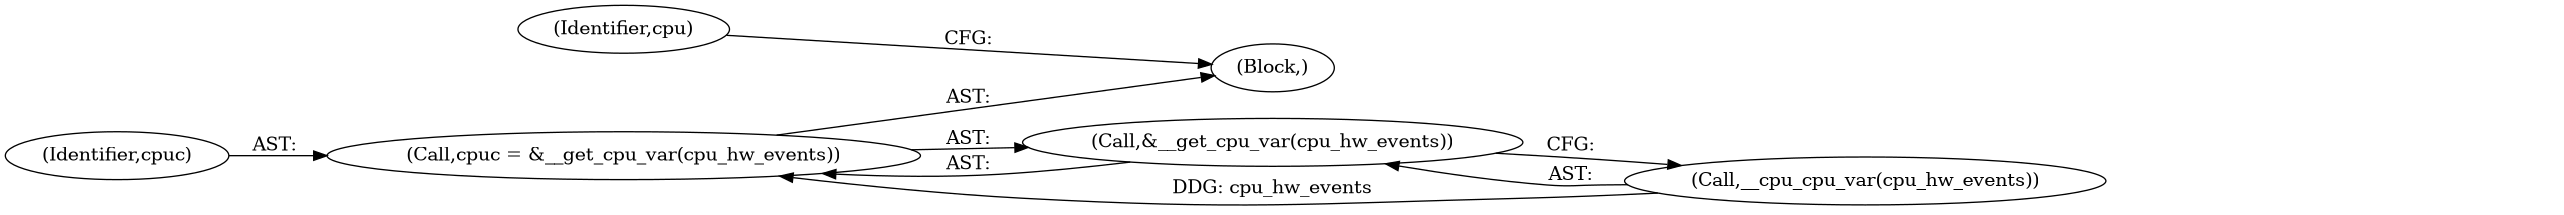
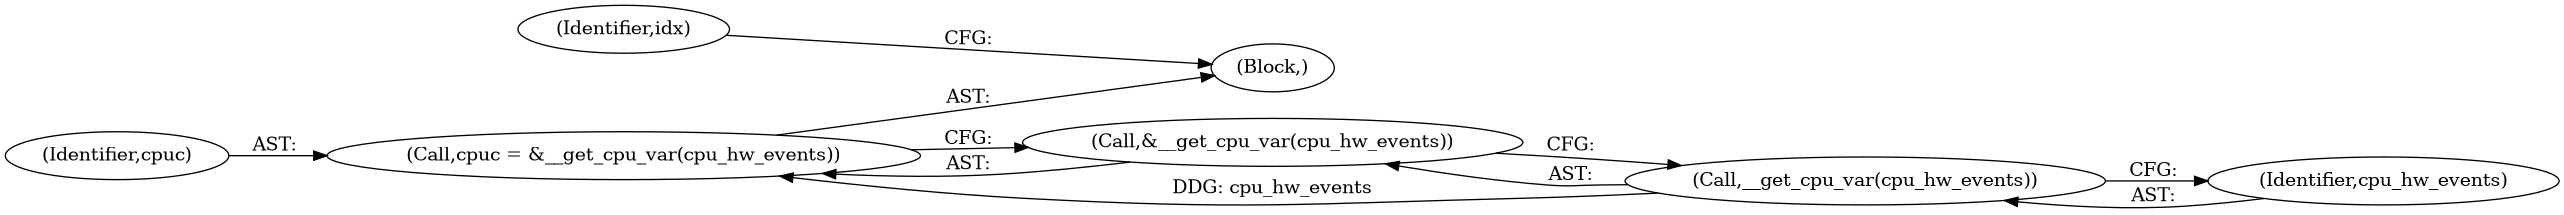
  digraph {
    rankdir=LR
    n1 [label="(Call,cpuc = &__get_cpu_var(cpu_hw_events))"]
    n2 [label="(Block,)"]
    n3 [label="(Call,&__get_cpu_var(cpu_hw_events))"]
-   n4 [label="(Call,__cpu_cpu_var(cpu_hw_events))"]
+   n4 [label="(Call,__get_cpu_var(cpu_hw_events))"]
+   n5 [label="(Identifier,cpu_hw_events)"]
    n6 [label="(Identifier,cpuc)"]
-   n7 [label="(Identifier,cpu)"]
+   n7 [label="(Identifier,idx)"]
    n1 -> n2 [label="AST: "]
-   n1 -> n3 [label="AST: "]
+   n1 -> n3 [label="CFG: "]
    n3 -> n1 [label="AST: "]
    n3 -> n4 [label="CFG: "]
    n4 -> n1 [label="DDG: cpu_hw_events"]
    n4 -> n3 [label="AST: "]
+   n4 -> n5 [label="CFG: "]
+   n5 -> n4 [label="AST: "]
    n6 -> n1 [label="AST: "]
    n7 -> n2 [label="CFG: "]
  }
